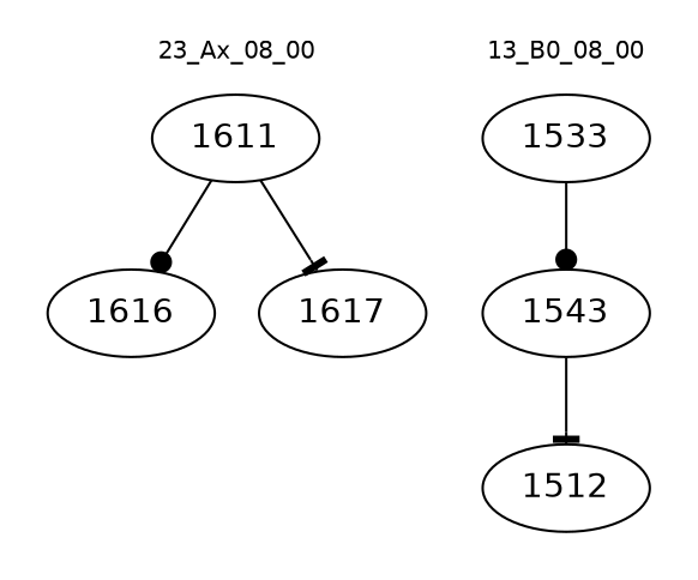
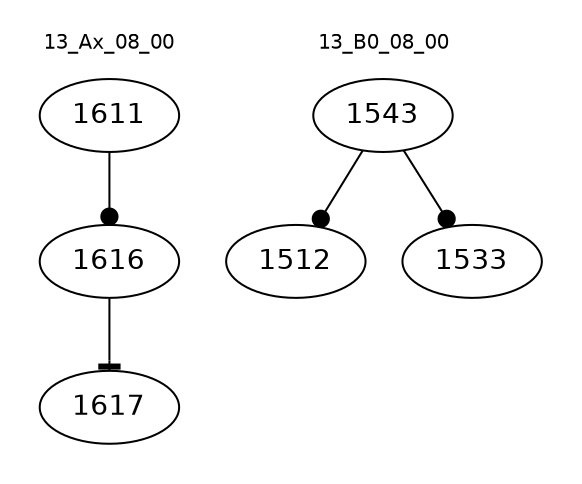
  digraph {
    fontname="DejaVu Sans"
    node [color=black fontname="DejaVu Sans"]
    edge [arrowhead=tee color=black fontname="DejaVu Sans"]
    n1 [label=1616]
    n2 [label=1611]
    n3 [label=1617]
    n4 [label=1543]
    n5 [label=1512]
    n6 [label=1533]
    subgraph cluster_1 {
      color=white
      fontsize=10
-     label="23_Ax_08_00"
+     label="13_Ax_08_00"
      n1
      n2
      n3
    }
    subgraph cluster_2 {
      color=white
      fontsize=10
      label="13_B0_08_00"
      n4
      n5
      n6
    }
-   n2 -> n3
+   n1 -> n3
    n2 -> n1 [arrowhead=dot]
-   n4 -> n5
-   n6 -> n4 [arrowhead=dot]
+   n4 -> n5 [arrowhead=dot]
+   n4 -> n6 [arrowhead=dot]
  }
